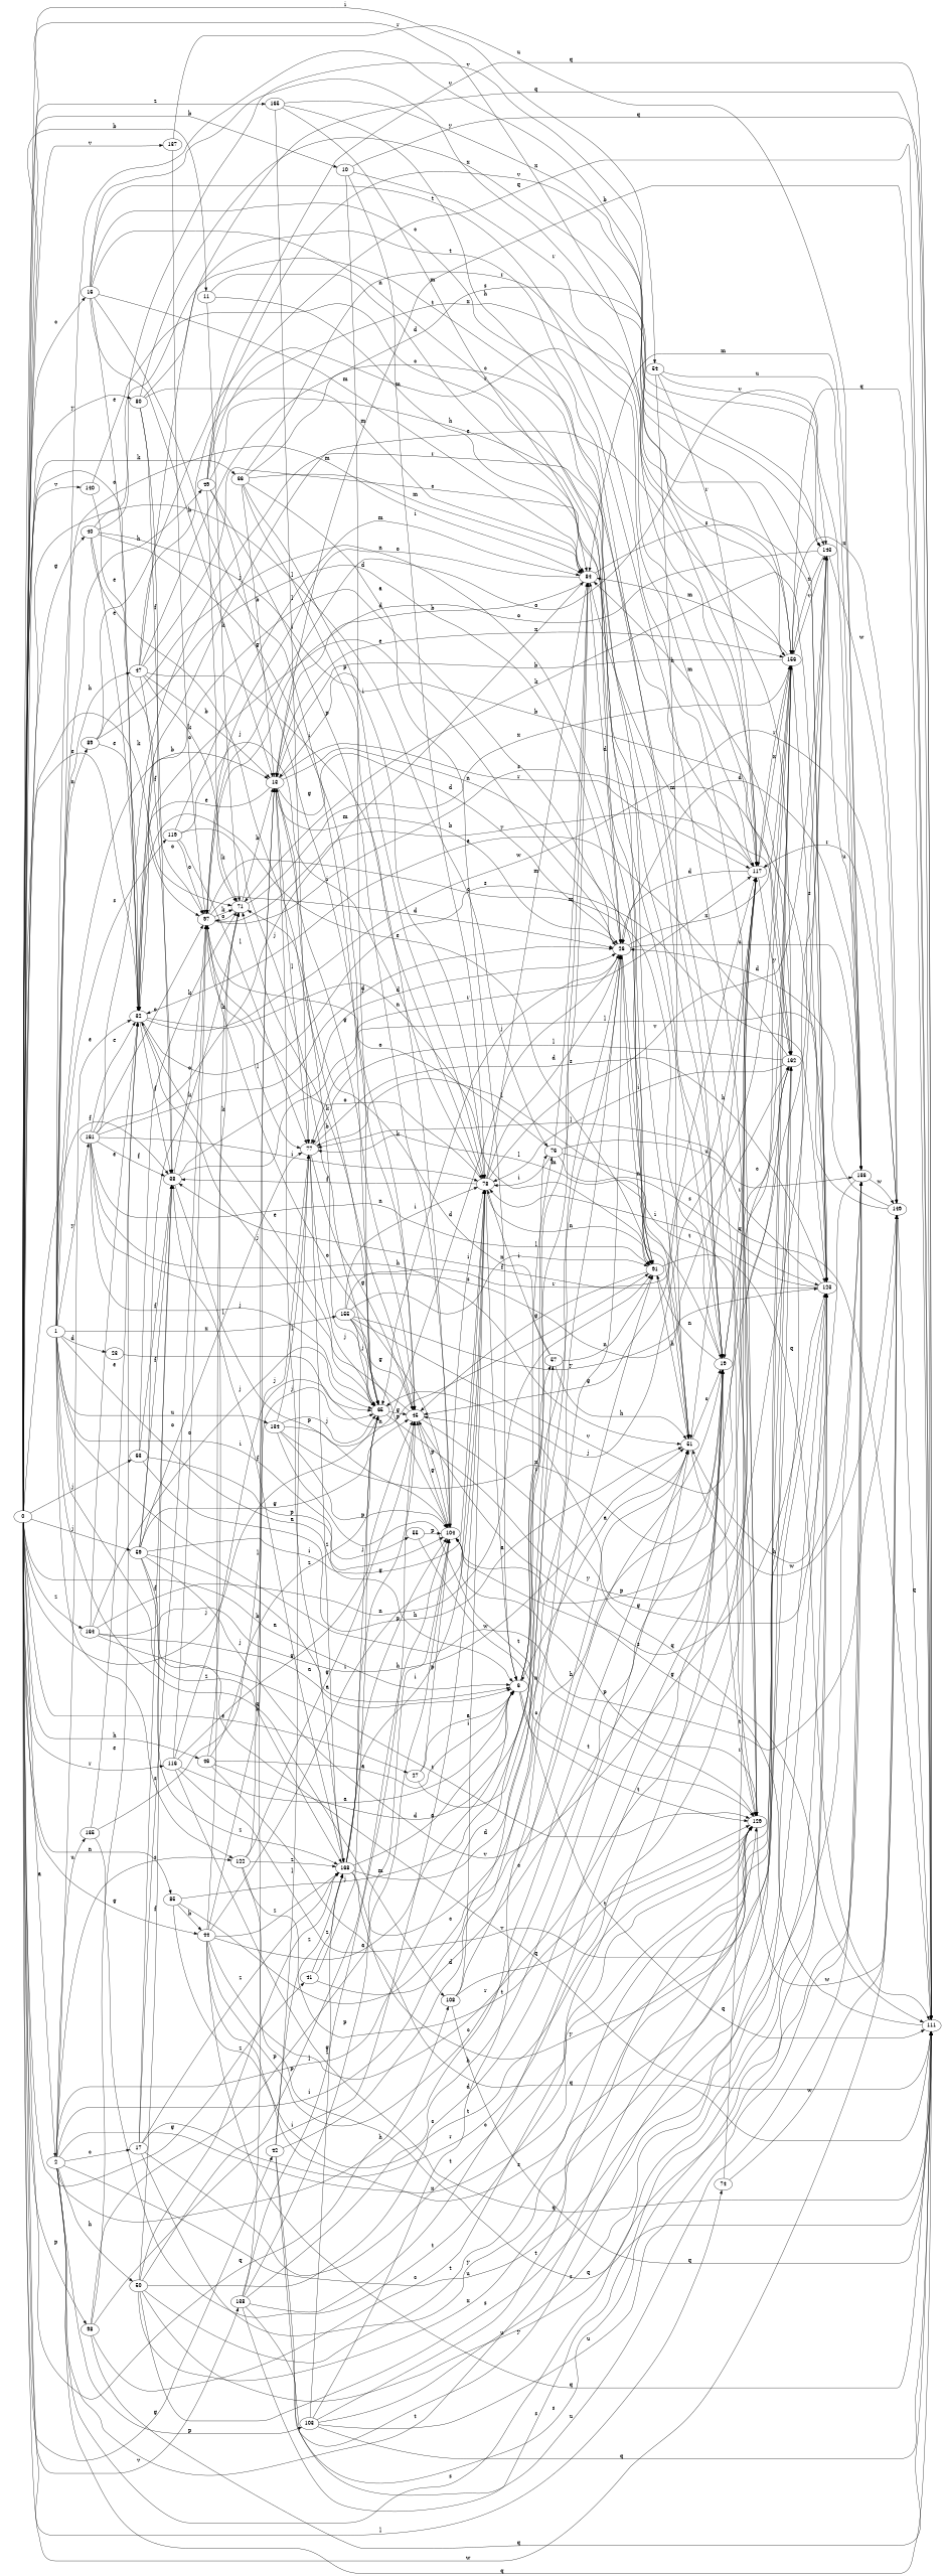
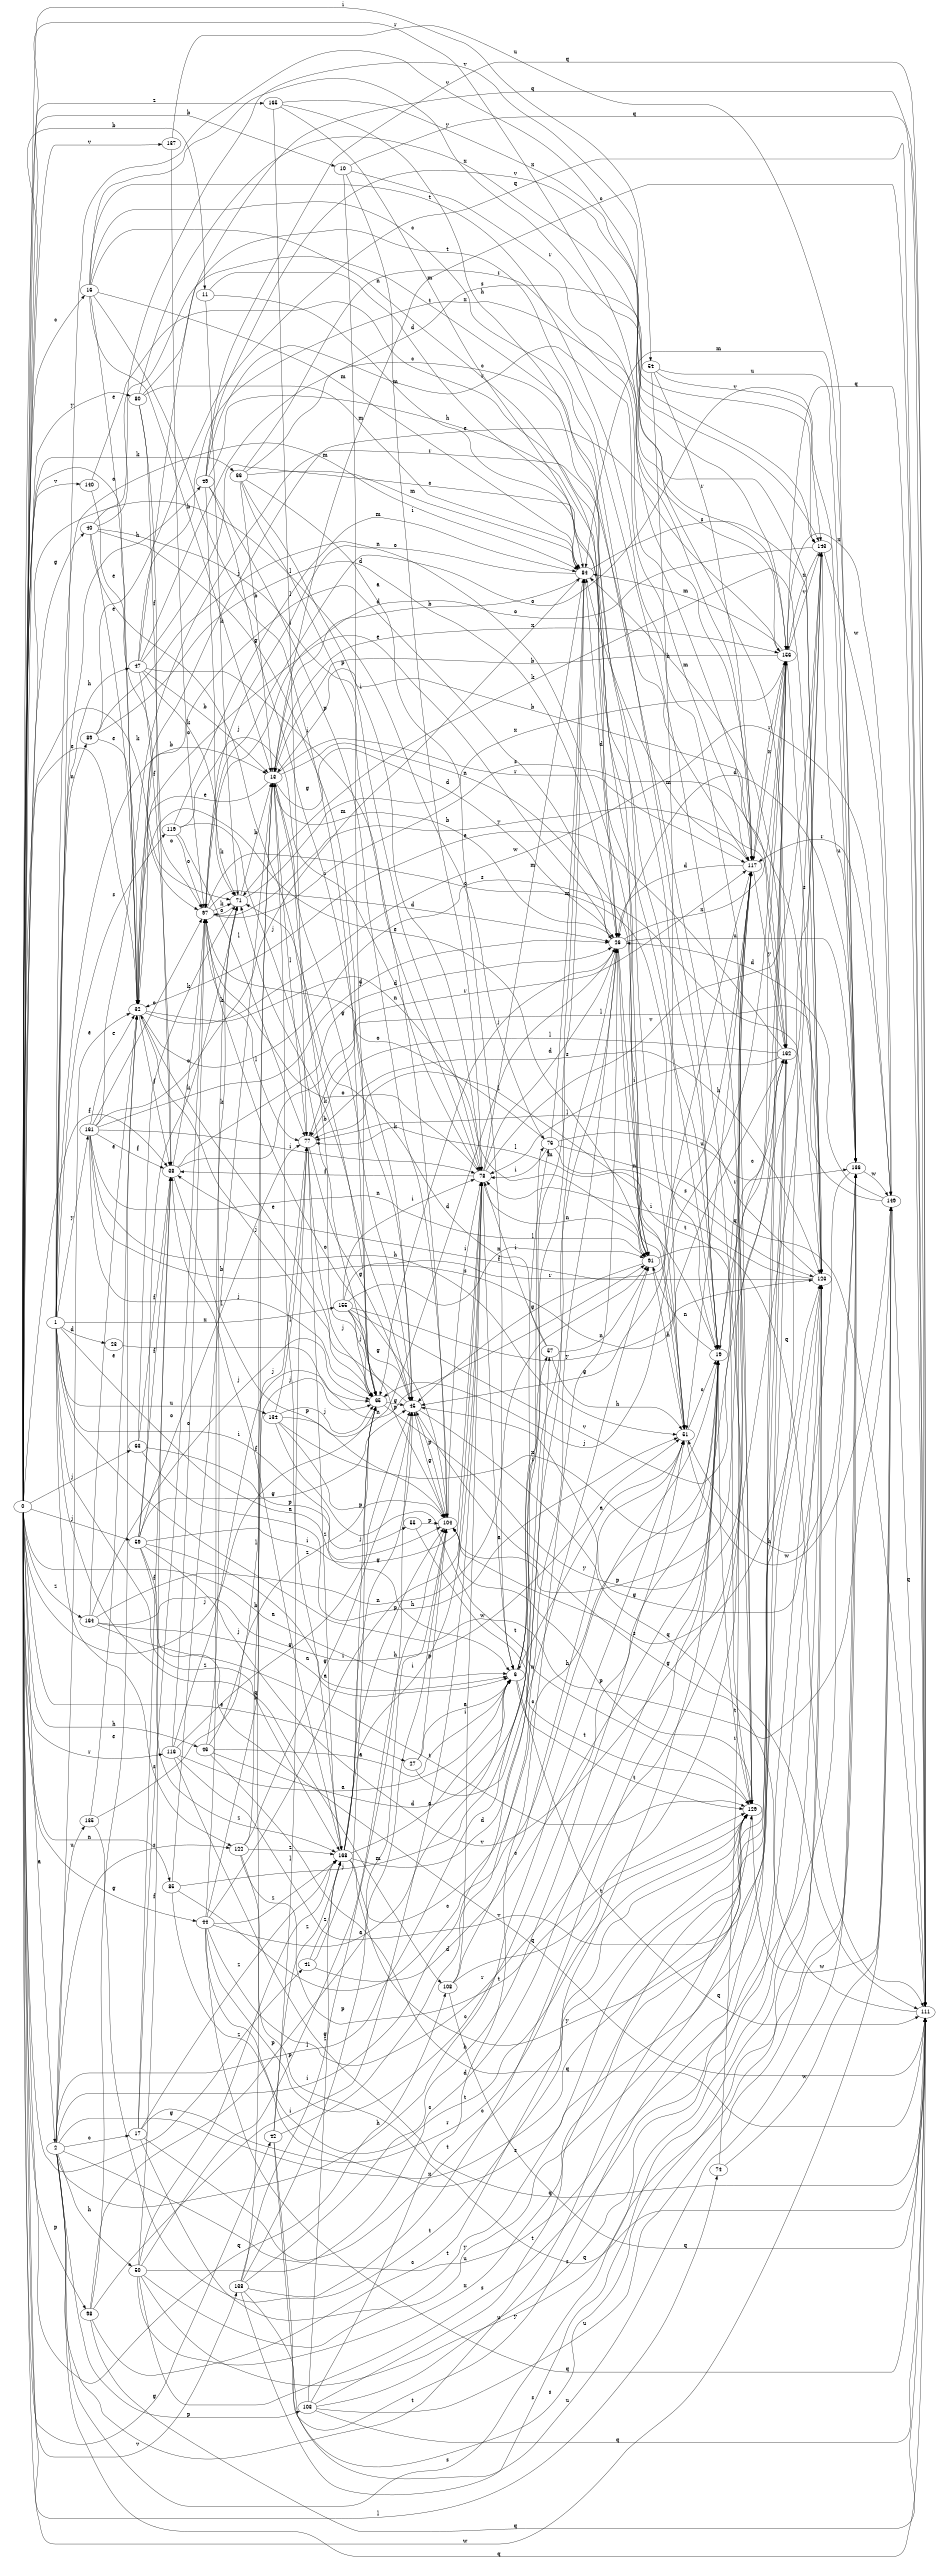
  strict digraph {
    rankdir=LR
    0
    2
    6
    10
    11
    16
    27
    32
    38
    40
    41
    42
    44
    46
    54
    59
    63
    65
    66
    71
    74
    76
    80
    85
    97
    98
    108
    116
    117
    137
    138
    140
    149
    164
    165
    122
    17
    50
    51
    57
    103
    111
    123
    129
    135
    136
    156
    84
    n49 [label=78]
    26
    13
    91
    19
    162
    104
    143
    45
    168
    77
    1
    23
    47
    49
    55
    89
    119
    134
    155
    161
    0 -> 2 [label=a]
    0 -> 6 [label=a]
    0 -> 10 [label=b]
    0 -> 11 [label=b]
    0 -> 16 [label=c]
    0 -> 27 [label=e]
    0 -> 32 [label=e]
    0 -> 38 [label=f]
    0 -> 40 [label=g]
    0 -> 41 [label=g]
    0 -> 42 [label=g]
    0 -> 44 [label=g]
    0 -> 46 [label=h]
    0 -> 54 [label=i]
    0 -> 59 [label=j]
    0 -> 63 [label=j]
    0 -> 65 [label=j]
    0 -> 66 [label=k]
    0 -> 71 [label=k]
    0 -> 74 [label=l]
    0 -> 76 [label=l]
    0 -> 80 [label=y]
    0 -> 85 [label=n]
    0 -> 97 [label=o]
    0 -> 98 [label=p]
    0 -> 108 [label=q]
    0 -> 116 [label=r]
    0 -> 117 [label=r]
    0 -> 137 [label=v]
    0 -> 138 [label=v]
    0 -> 140 [label=v]
    0 -> 149 [label=w]
    0 -> 164 [label=z]
    0 -> 165 [label=z]
    2 -> 32 [label=e]
    2 -> 76 [label=l]
    2 -> 122 [label=s]
    2 -> 17 [label=c]
    2 -> 50 [label=h]
    2 -> 51 [label=h]
    2 -> 57 [label=i]
    2 -> 103 [label=p]
    2 -> 111 [label=q]
    2 -> 123 [label=s]
    2 -> 129 [label=t]
    2 -> 135 [label=u]
    2 -> 136 [label=u]
    2 -> 156 [label=x]
    6 -> 76 [label=l]
    6 -> 57 [label=i]
    6 -> 111 [label=q]
    6 -> 129 [label=t]
    6 -> 84 [label=m]
    10 -> 65 [label=j]
    10 -> 117 [label=r]
    10 -> 111 [label=q]
    10 -> n49 [label=i]
    11 -> 71 [label=k]
    11 -> 84 [label=m]
    11 -> 26 [label=d]
    16 -> 32 [label=e]
    16 -> 65 [label=j]
    16 -> 129 [label=t]
    16 -> 84 [label=m]
    16 -> 13 [label=b]
    16 -> 91 [label=n]
    16 -> 19 [label=c]
    16 -> 162 [label=y]
    27 -> 6 [label=a]
    27 -> 91 [label=n]
    27 -> 104 [label=p]
    32 -> 38 [label=f]
    32 -> 65 [label=j]
    32 -> 149 [label=w]
    32 -> 123 [label=s]
    32 -> 26 [label=d]
    32 -> 91 [label=n]
    38 -> 97 [label=o]
    38 -> 117 [label=r]
    38 -> 26 [label=d]
    38 -> 104 [label=p]
    40 -> 32 [label=e]
    40 -> 65 [label=j]
    40 -> 129 [label=t]
    40 -> n49 [label=i]
    40 -> 143 [label=v]
    40 -> 45 [label=g]
    41 -> 65 [label=j]
    41 -> 19 [label=c]
    41 -> 168 [label=z]
    42 -> 123 [label=s]
    42 -> 136 [label=u]
    42 -> 26 [label=d]
    42 -> 168 [label=z]
    42 -> 77 [label=l]
    44 -> 6 [label=a]
    44 -> 65 [label=j]
    44 -> 71 [label=k]
    44 -> 117 [label=r]
    44 -> 111 [label=q]
    44 -> 123 [label=s]
    44 -> n49 [label=i]
    44 -> 19 [label=c]
    44 -> 168 [label=z]
    46 -> 6 [label=a]
    46 -> 71 [label=k]
    46 -> 111 [label=q]
    46 -> 26 [label=d]
    46 -> 77 [label=l]
    54 -> 117 [label=r]
    54 -> 51 [label=h]
    54 -> 136 [label=u]
    54 -> 143 [label=v]
    59 -> 6 [label=a]
    59 -> 38 [label=f]
    59 -> 71 [label=k]
    59 -> 111 [label=q]
    59 -> n49 [label=i]
    59 -> 143 [label=v]
    59 -> 45 [label=g]
    59 -> 168 [label=z]
    59 -> 77 [label=l]
    63 -> 38 [label=f]
    63 -> 71 [label=k]
    63 -> 51 [label=h]
    63 -> 104 [label=p]
    65 -> 13 [label=b]
    65 -> 162 [label=y]
    65 -> 45 [label=g]
    66 -> 6 [label=a]
    66 -> 117 [label=r]
    66 -> 84 [label=m]
    66 -> n49 [label=i]
    66 -> 13 [label=b]
    66 -> 19 [label=c]
    66 -> 104 [label=p]
    71 -> 97 [label=o]
    71 -> 156 [label=x]
    71 -> 13 [label=b]
    74 -> 117 [label=r]
    74 -> 149 [label=w]
    76 -> 97 [label=o]
    76 -> 111 [label=q]
    76 -> 123 [label=s]
    76 -> 136 [label=u]
    76 -> 84 [label=m]
    76 -> n49 [label=i]
    80 -> 38 [label=f]
    80 -> 97 [label=o]
    80 -> 129 [label=t]
    80 -> 156 [label=x]
    80 -> 84 [label=m]
    85 -> 129 [label=t]
    85 -> 84 [label=m]
-   85 -> 44 [label=b]
+   85 -> 13 [label=b]
    85 -> 19 [label=c]
    97 -> 71 [label=k]
    97 -> 123 [label=s]
    97 -> 26 [label=d]
    97 -> 19 [label=c]
    97 -> 162 [label=y]
    97 -> 77 [label=l]
    98 -> 32 [label=e]
    98 -> 111 [label=q]
    98 -> n49 [label=i]
    98 -> 19 [label=c]
    98 -> 104 [label=p]
    108 -> 51 [label=h]
    108 -> 111 [label=q]
    108 -> 129 [label=t]
    108 -> n49 [label=i]
    116 -> 6 [label=a]
    116 -> 65 [label=j]
    116 -> 97 [label=o]
    116 -> 111 [label=q]
    116 -> 143 [label=v]
    116 -> 45 [label=g]
    117 -> 51 [label=h]
    117 -> 156 [label=x]
    117 -> 84 [label=m]
    117 -> 26 [label=d]
    117 -> 162 [label=y]
    117 -> 45 [label=g]
    137 -> 97 [label=o]
    137 -> 136 [label=u]
    138 -> 51 [label=h]
    138 -> 123 [label=s]
    138 -> 13 [label=b]
    138 -> 19 [label=c]
    138 -> 162 [label=y]
    138 -> 104 [label=p]
    138 -> 45 [label=g]
    140 -> 32 [label=e]
    140 -> 19 [label=c]
    149 -> 117 [label=r]
    149 -> 111 [label=q]
    149 -> 156 [label=x]
    149 -> 26 [label=d]
    149 -> 77 [label=l]
    164 -> 6 [label=a]
    164 -> 32 [label=e]
    164 -> 65 [label=j]
    164 -> 51 [label=h]
    164 -> 129 [label=t]
    164 -> 91 [label=n]
    165 -> 51 [label=h]
    165 -> 156 [label=x]
    165 -> 84 [label=m]
    165 -> 77 [label=l]
    122 -> 111 [label=q]
    122 -> 129 [label=t]
    122 -> 13 [label=b]
    122 -> 45 [label=g]
    122 -> 168 [label=z]
    17 -> 38 [label=f]
    17 -> 97 [label=o]
    17 -> 117 [label=r]
    17 -> 129 [label=t]
    17 -> 162 [label=y]
    17 -> 168 [label=z]
    50 -> 38 [label=f]
    50 -> 123 [label=s]
    50 -> 129 [label=t]
    50 -> 136 [label=u]
    50 -> 156 [label=x]
    50 -> 19 [label=c]
    50 -> 104 [label=p]
    50 -> 168 [label=z]
    51 -> 6 [label=a]
    51 -> 149 [label=w]
    51 -> 19 [label=c]
    51 -> 77 [label=l]
    57 -> 71 [label=k]
    57 -> 51 [label=h]
    57 -> n49 [label=i]
    57 -> 91 [label=n]
    103 -> 111 [label=q]
    103 -> 123 [label=s]
    103 -> 129 [label=t]
    103 -> 136 [label=u]
    103 -> 26 [label=d]
    103 -> 168 [label=z]
-   111 -> 13 [label=b]
+   111 -> 13 [label=c]
    111 -> 45 [label=g]
    123 -> 38 [label=f]
    123 -> 71 [label=k]
    123 -> n49 [label=i]
    123 -> 77 [label=l]
    129 -> 149 [label=w]
    129 -> 104 [label=p]
    135 -> 32 [label=e]
    135 -> 65 [label=j]
    135 -> 129 [label=t]
    136 -> 97 [label=o]
    136 -> 149 [label=w]
    136 -> 51 [label=h]
    136 -> 84 [label=m]
    136 -> 26 [label=d]
    136 -> 45 [label=g]
    156 -> 32 [label=e]
    156 -> 65 [label=j]
    156 -> 117 [label=r]
    156 -> 111 [label=q]
    156 -> 123 [label=s]
    156 -> 84 [label=m]
    156 -> 13 [label=b]
    156 -> 104 [label=p]
    156 -> 143 [label=v]
    84 -> 97 [label=o]
    84 -> 123 [label=s]
    84 -> 26 [label=d]
    84 -> 13 [label=b]
    n49 -> 6 [label=a]
    n49 -> 38 [label=f]
    n49 -> 97 [label=o]
    n49 -> 84 [label=m]
    n49 -> 26 [label=d]
    n49 -> 91 [label=n]
    n49 -> 143 [label=v]
    26 -> 32 [label=e]
    26 -> 65 [label=j]
    26 -> 129 [label=t]
    26 -> 136 [label=u]
    26 -> 156 [label=x]
    26 -> 13 [label=b]
    26 -> 91 [label=n]
    13 -> 32 [label=e]
    13 -> 117 [label=r]
    13 -> 156 [label=x]
    13 -> 26 [label=d]
    13 -> 91 [label=n]
    13 -> 45 [label=g]
    13 -> 168 [label=z]
    13 -> 77 [label=l]
    91 -> 32 [label=e]
    91 -> 51 [label=h]
    91 -> 111 [label=q]
    91 -> 45 [label=g]
    19 -> 117 [label=r]
    19 -> 129 [label=t]
    19 -> 91 [label=n]
    19 -> 77 [label=l]
    162 -> 32 [label=e]
    162 -> 84 [label=m]
    162 -> n49 [label=i]
    162 -> 13 [label=b]
    162 -> 19 [label=c]
    162 -> 77 [label=l]
    104 -> 97 [label=o]
    104 -> 123 [label=s]
    104 -> n49 [label=i]
    104 -> 45 [label=g]
    143 -> 97 [label=o]
    143 -> 149 [label=w]
    143 -> 136 [label=u]
    143 -> 156 [label=x]
    45 -> 32 [label=e]
    45 -> 71 [label=k]
    45 -> 111 [label=q]
    45 -> 104 [label=p]
    168 -> 6 [label=a]
    168 -> 38 [label=f]
    168 -> 65 [label=j]
    168 -> n49 [label=i]
    168 -> 26 [label=d]
    168 -> 19 [label=c]
    168 -> 162 [label=y]
    168 -> 104 [label=p]
    168 -> 45 [label=g]
    77 -> 65 [label=j]
    77 -> 123 [label=s]
    77 -> 45 [label=g]
    77 -> 168 [label=z]
    1 -> 6 [label=a]
    1 -> 108 [label=q]
    1 -> 149 [label=w]
    1 -> 122 [label=s]
    1 -> 84 [label=m]
    1 -> 13 [label=b]
    1 -> 143 [label=v]
    1 -> 168 [label=z]
    1 -> 23 [label=d]
    1 -> 47 [label=h]
    1 -> 49 [label=h]
    1 -> 55 [label=i]
    1 -> 89 [label=n]
    1 -> 119 [label=s]
    1 -> 134 [label=u]
    1 -> 155 [label=x]
    1 -> 161 [label=y]
    23 -> 91 [label=n]
    47 -> 38 [label=f]
    47 -> 71 [label=k]
    47 -> 111 [label=q]
    47 -> 123 [label=s]
    47 -> 156 [label=x]
    47 -> n49 [label=i]
    47 -> 13 [label=b]
    47 -> 19 [label=c]
    49 -> 71 [label=k]
    49 -> 117 [label=r]
    49 -> 51 [label=h]
    49 -> 111 [label=q]
    49 -> 104 [label=p]
    49 -> 143 [label=v]
    49 -> 45 [label=g]
    55 -> 129 [label=t]
    55 -> 104 [label=p]
    89 -> 32 [label=e]
    89 -> 111 [label=q]
    89 -> 26 [label=d]
    89 -> 91 [label=n]
    119 -> 65 [label=j]
    119 -> 97 [label=o]
    119 -> 84 [label=m]
    119 -> n49 [label=i]
    119 -> 77 [label=l]
    134 -> 65 [label=j]
    134 -> 129 [label=t]
    134 -> 156 [label=x]
    134 -> 26 [label=d]
    134 -> 104 [label=p]
    134 -> 77 [label=l]
    155 -> 65 [label=j]
    155 -> 117 [label=r]
    155 -> n49 [label=i]
    155 -> 91 [label=n]
    155 -> 162 [label=y]
    155 -> 104 [label=p]
    155 -> 143 [label=v]
    155 -> 45 [label=g]
    161 -> 32 [label=e]
    161 -> 38 [label=f]
    161 -> 65 [label=j]
    161 -> 97 [label=o]
    161 -> 117 [label=r]
    161 -> 51 [label=h]
    161 -> 123 [label=s]
    161 -> 84 [label=m]
    161 -> n49 [label=i]
    161 -> 26 [label=d]
    161 -> 91 [label=n]
  }
